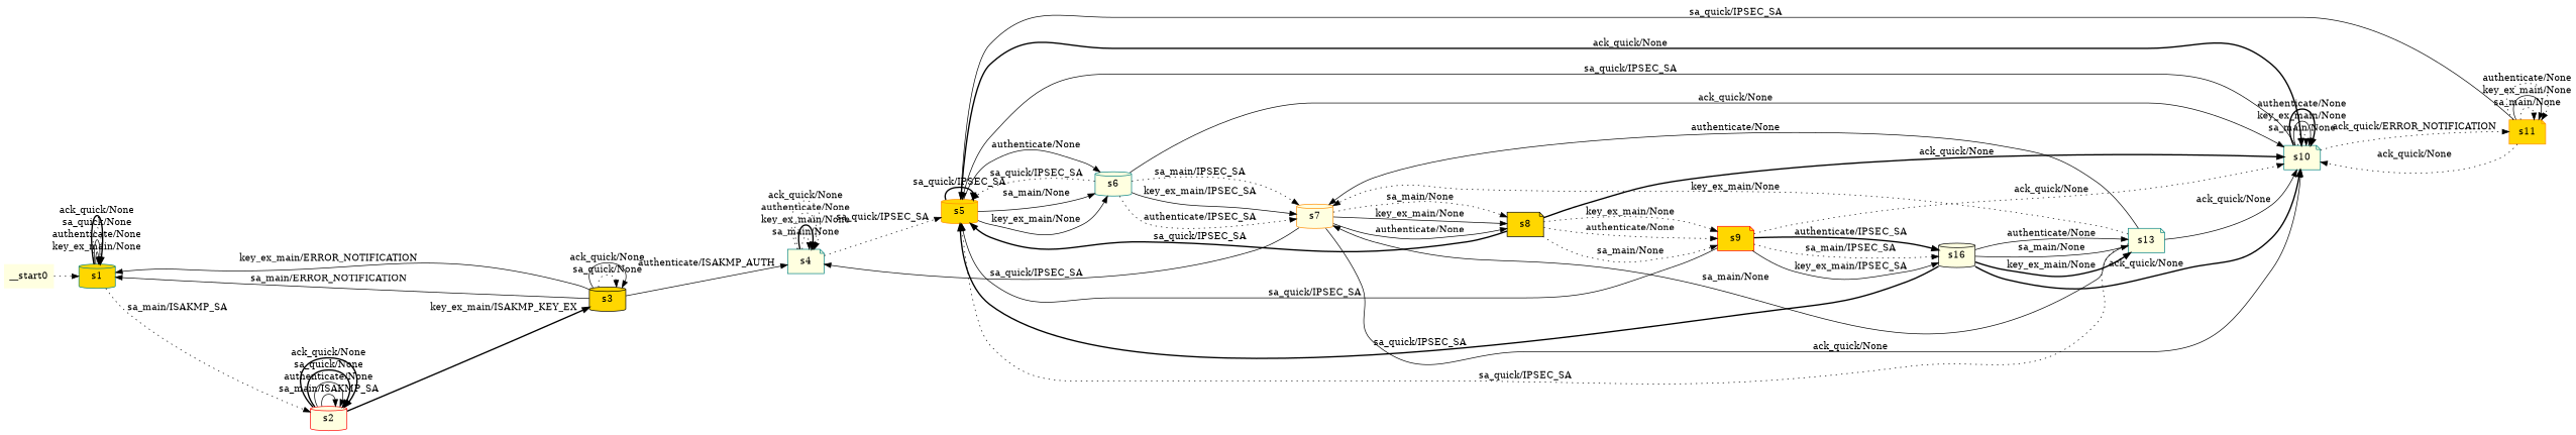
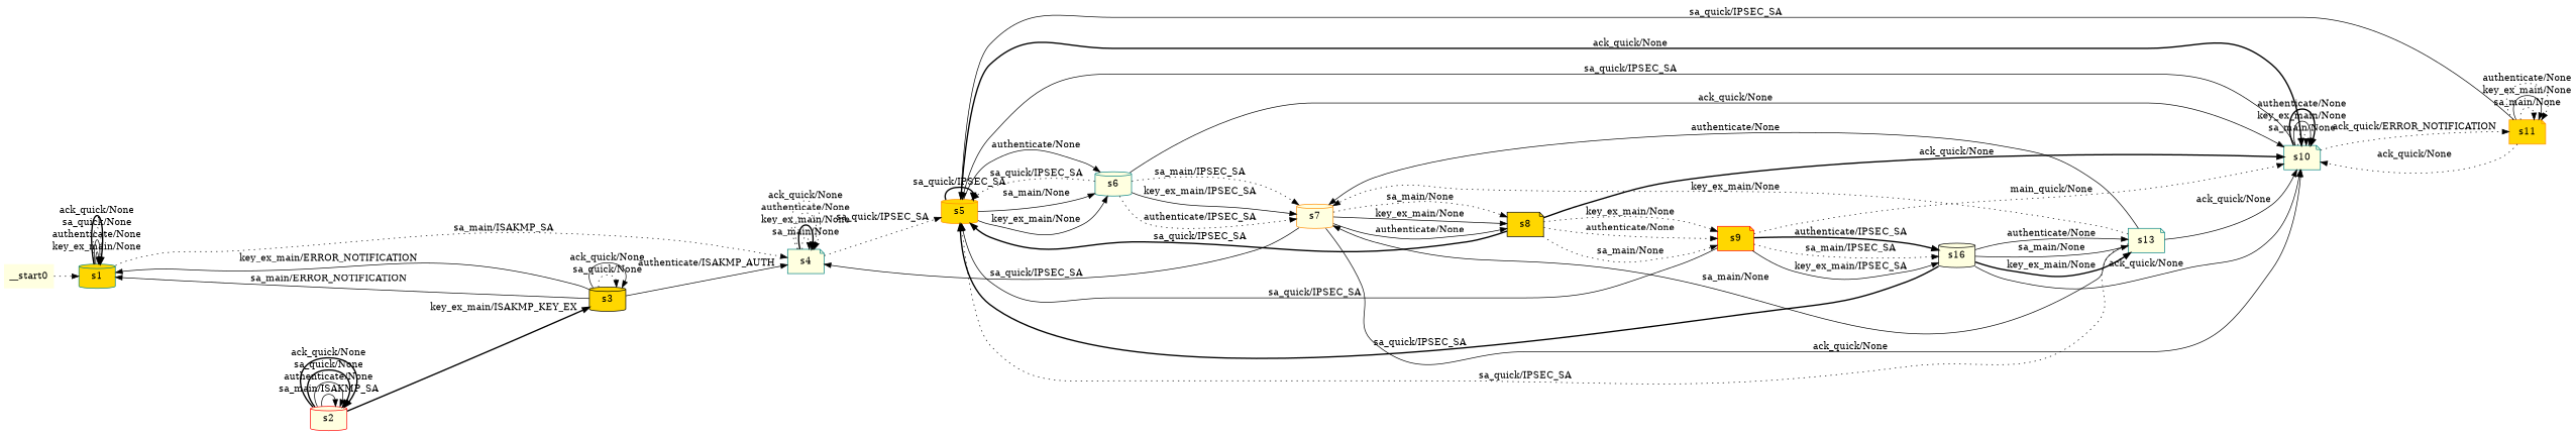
  digraph {
    rankdir=LR
    node [color=teal fillcolor=lightyellow shape=cylinder style=filled]
    edge [style=solid]
    n1 [fillcolor=gold label=s1]
    n2 [color=red label=s2]
    n3 [color=black fillcolor=gold label=s3]
    n4 [label=s4 shape=note]
    n5 [color=darkorange fillcolor=gold label=s5]
    n6 [label=s6]
    n7 [label=s10 shape=note]
    n8 [color=darkorange label=s7]
    n9 [color=darkorange fillcolor=gold label=s11 shape=note]
    n10 [color=black fillcolor=gold label=s8 shape=note]
    n11 [color=red fillcolor=gold label=s9 shape=note]
    n12 [color=black label=s16]
    n13 [label=s13 shape=note]
    __start0 [shape=none]
    n1 -> n1 [label="key_ex_main/None"]
    n1 -> n1 [label="authenticate/None"]
    n1 -> n1 [label="sa_quick/None" style=dotted]
    n1 -> n1 [label="ack_quick/None" style=bold]
-   n1 -> n2 [label="sa_main/ISAKMP_SA" style=dotted]
+   n1 -> n4 [label="sa_main/ISAKMP_SA" style=dotted]
    n2 -> n2 [label="sa_main/ISAKMP_SA"]
    n2 -> n2 [label="authenticate/None"]
    n2 -> n2 [label="sa_quick/None" style=bold]
    n2 -> n2 [label="ack_quick/None" style=bold]
    n2 -> n3 [label="key_ex_main/ISAKMP_KEY_EX" style=bold]
    n3 -> n1 [label="sa_main/ERROR_NOTIFICATION"]
    n3 -> n1 [label="key_ex_main/ERROR_NOTIFICATION"]
    n3 -> n3 [label="sa_quick/None" style=dotted]
    n3 -> n3 [label="ack_quick/None"]
    n3 -> n4 [label="authenticate/ISAKMP_AUTH"]
    n4 -> n4 [label="sa_main/None" style=dotted]
    n4 -> n4 [label="key_ex_main/None" style=bold]
    n4 -> n4 [label="authenticate/None" style=dotted]
    n4 -> n4 [label="ack_quick/None" style=dotted]
    n4 -> n5 [label="sa_quick/IPSEC_SA" style=dotted]
    n5 -> n5 [label="sa_quick/IPSEC_SA" style=bold]
    n5 -> n6 [label="sa_main/None"]
    n5 -> n6 [label="key_ex_main/None"]
    n5 -> n6 [label="authenticate/None"]
    n5 -> n7 [label="ack_quick/None" style=bold]
    n6 -> n5 [label="sa_quick/IPSEC_SA" style=dotted]
    n6 -> n7 [label="ack_quick/None"]
    n6 -> n8 [label="sa_main/IPSEC_SA" style=dotted]
    n6 -> n8 [label="key_ex_main/IPSEC_SA"]
    n6 -> n8 [label="authenticate/IPSEC_SA" style=dotted]
    n7 -> n5 [label="sa_quick/IPSEC_SA"]
    n7 -> n7 [label="sa_main/None" style=dotted]
    n7 -> n7 [label="key_ex_main/None"]
    n7 -> n7 [label="authenticate/None" style=bold]
    n7 -> n9 [label="ack_quick/ERROR_NOTIFICATION" style=dotted]
    n8 -> n4 [label="sa_quick/IPSEC_SA"]
    n8 -> n7 [label="ack_quick/None"]
    n8 -> n10 [label="sa_main/None" style=dotted]
    n8 -> n10 [label="key_ex_main/None"]
    n8 -> n10 [label="authenticate/None"]
    n9 -> n5 [label="sa_quick/IPSEC_SA"]
    n9 -> n7 [label="ack_quick/None" style=dotted]
    n9 -> n9 [label="sa_main/None" style=dotted]
    n9 -> n9 [label="key_ex_main/None"]
    n9 -> n9 [label="authenticate/None" style=dotted]
    n10 -> n5 [label="sa_quick/IPSEC_SA" style=bold]
    n10 -> n7 [label="ack_quick/None" style=bold]
    n10 -> n11 [label="sa_main/None" style=dotted]
    n10 -> n11 [label="key_ex_main/None" style=dotted]
    n10 -> n11 [label="authenticate/None" style=dotted]
    n11 -> n5 [label="sa_quick/IPSEC_SA"]
-   n11 -> n7 [label="ack_quick/None" style=dotted]
+   n11 -> n7 [label="main_quick/None" style=dotted]
    n11 -> n12 [label="sa_main/IPSEC_SA" style=dotted]
    n11 -> n12 [label="key_ex_main/IPSEC_SA"]
    n11 -> n12 [label="authenticate/IPSEC_SA" style=bold]
    n12 -> n5 [label="sa_quick/IPSEC_SA" style=bold]
-   n12 -> n7 [label="ack_quick/None" style=bold]
+   n12 -> n7 [label="ack_quick/None"]
    n12 -> n13 [label="sa_main/None"]
    n12 -> n13 [label="key_ex_main/None" style=bold]
    n12 -> n13 [label="authenticate/None"]
    n13 -> n5 [label="sa_quick/IPSEC_SA" style=dotted]
    n13 -> n7 [label="ack_quick/None"]
    n13 -> n8 [label="sa_main/None"]
    n13 -> n8 [label="key_ex_main/None" style=dotted]
    n13 -> n8 [label="authenticate/None"]
    __start0 -> n1 [style=dotted]
  }
